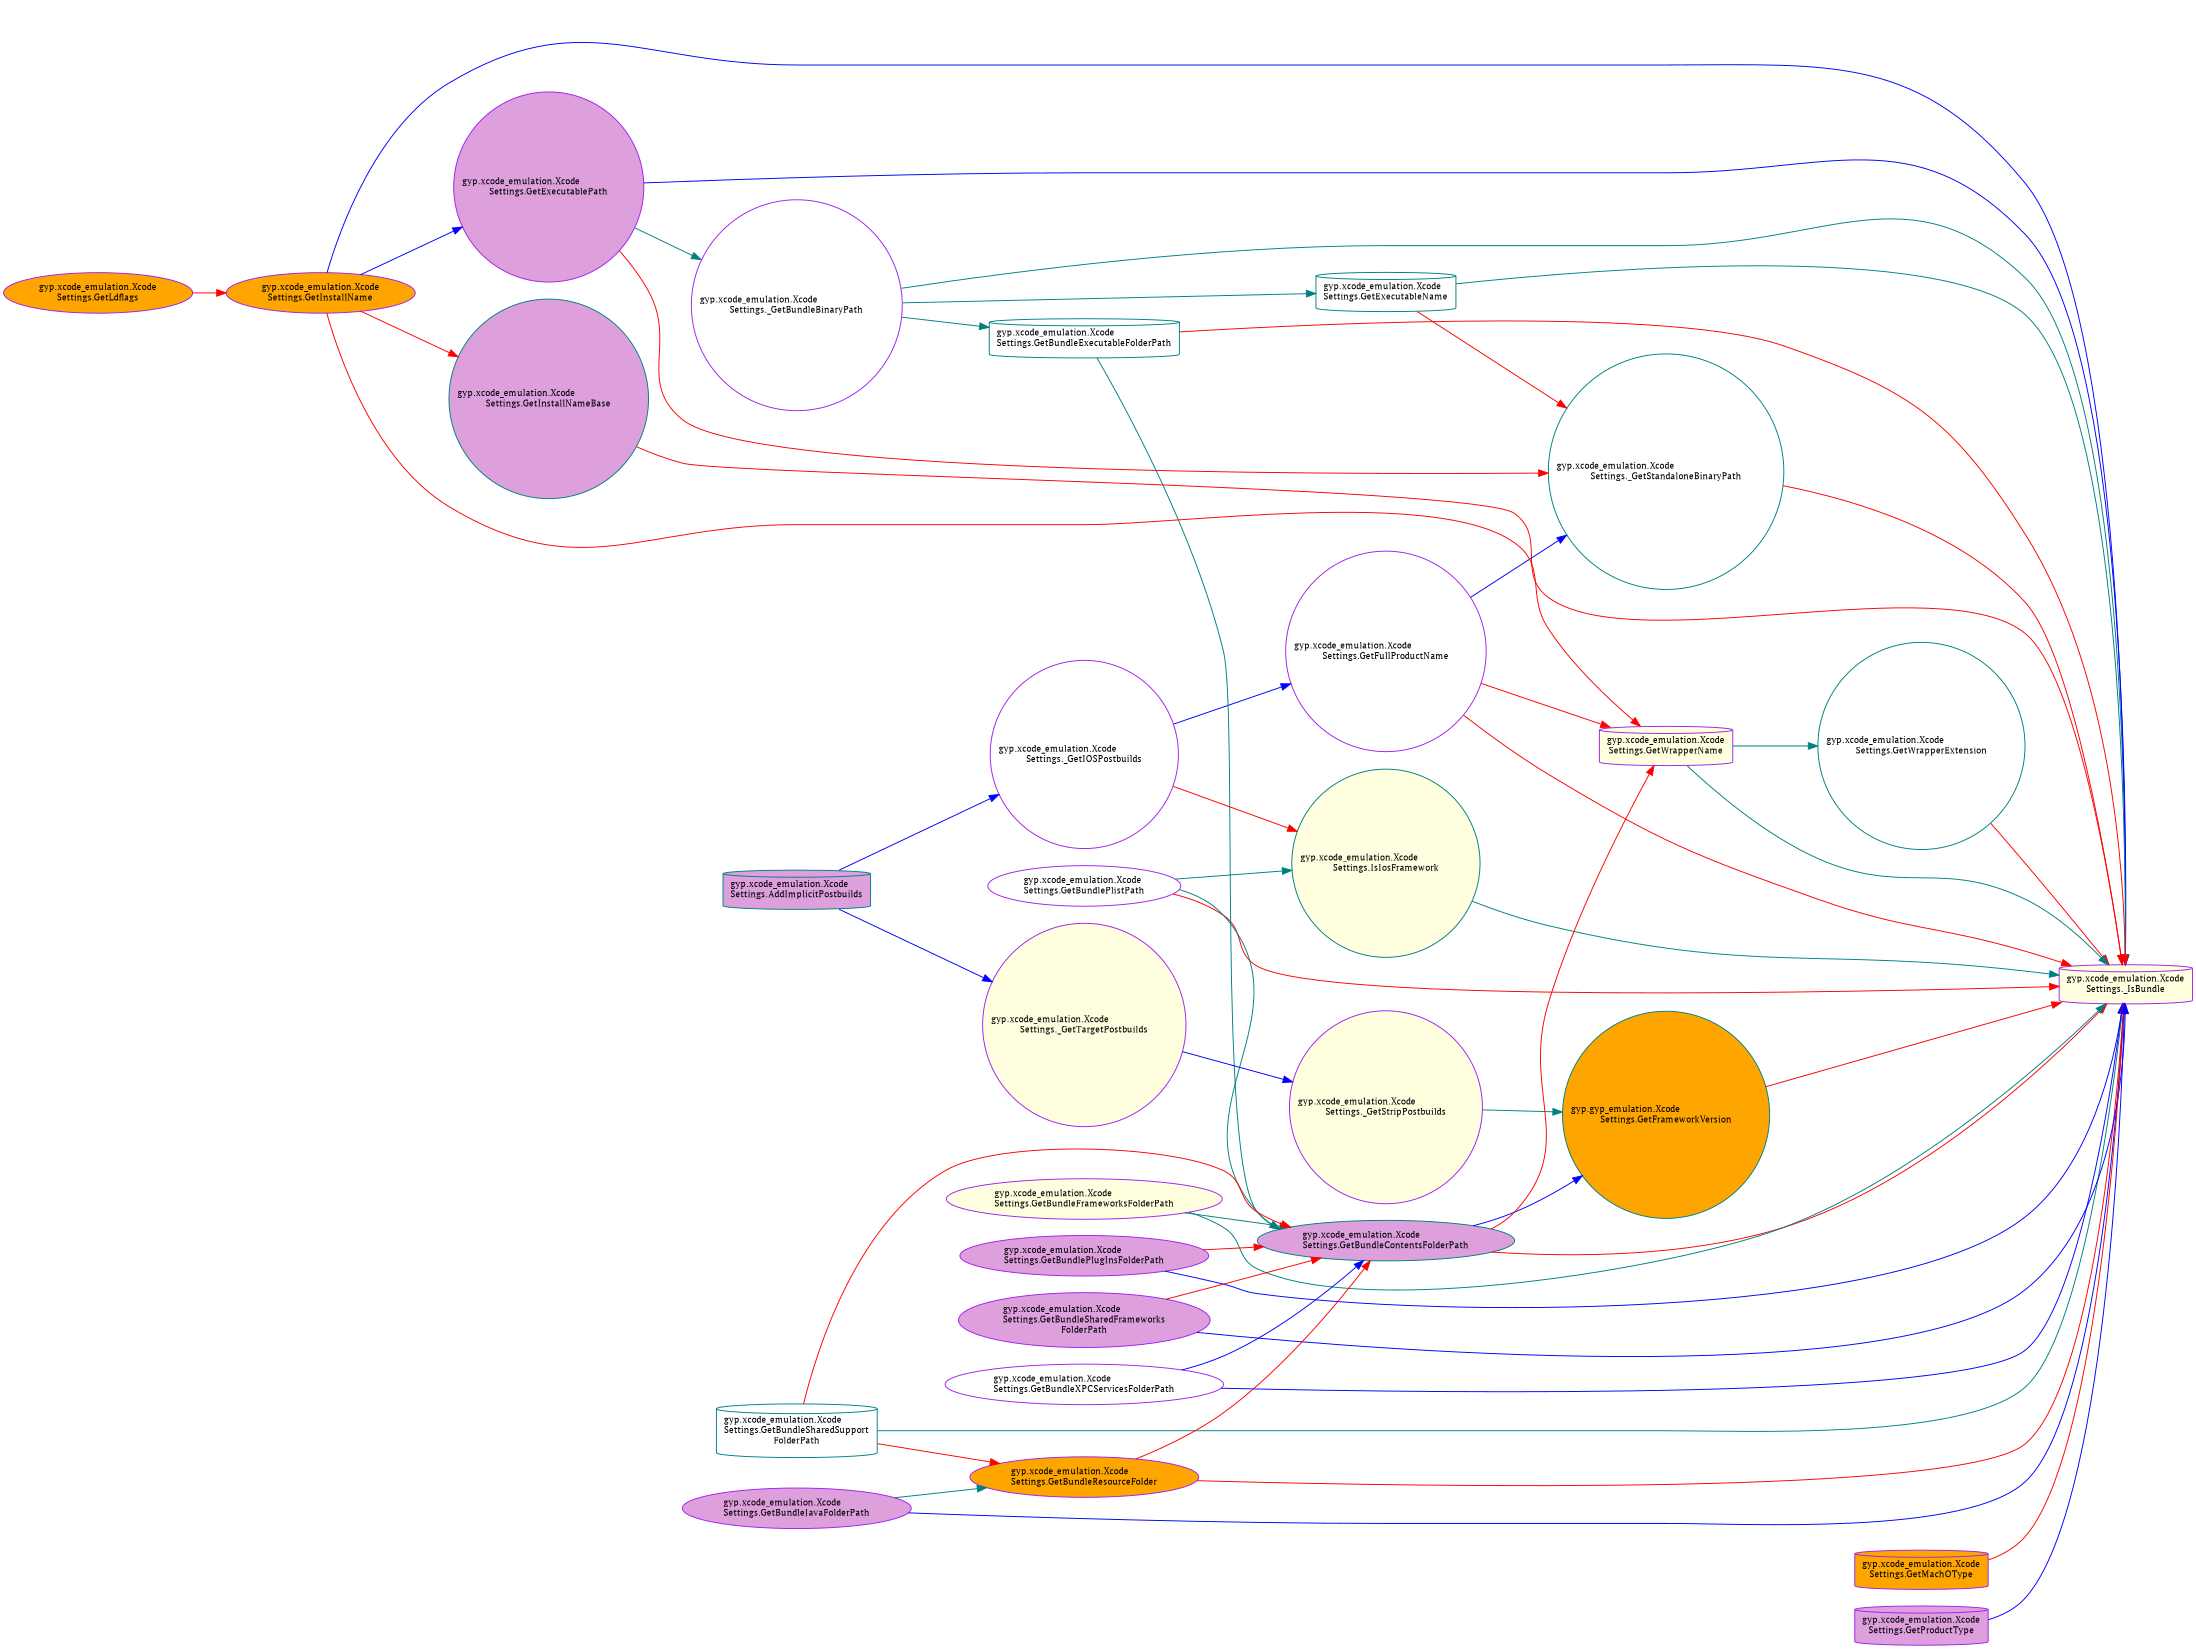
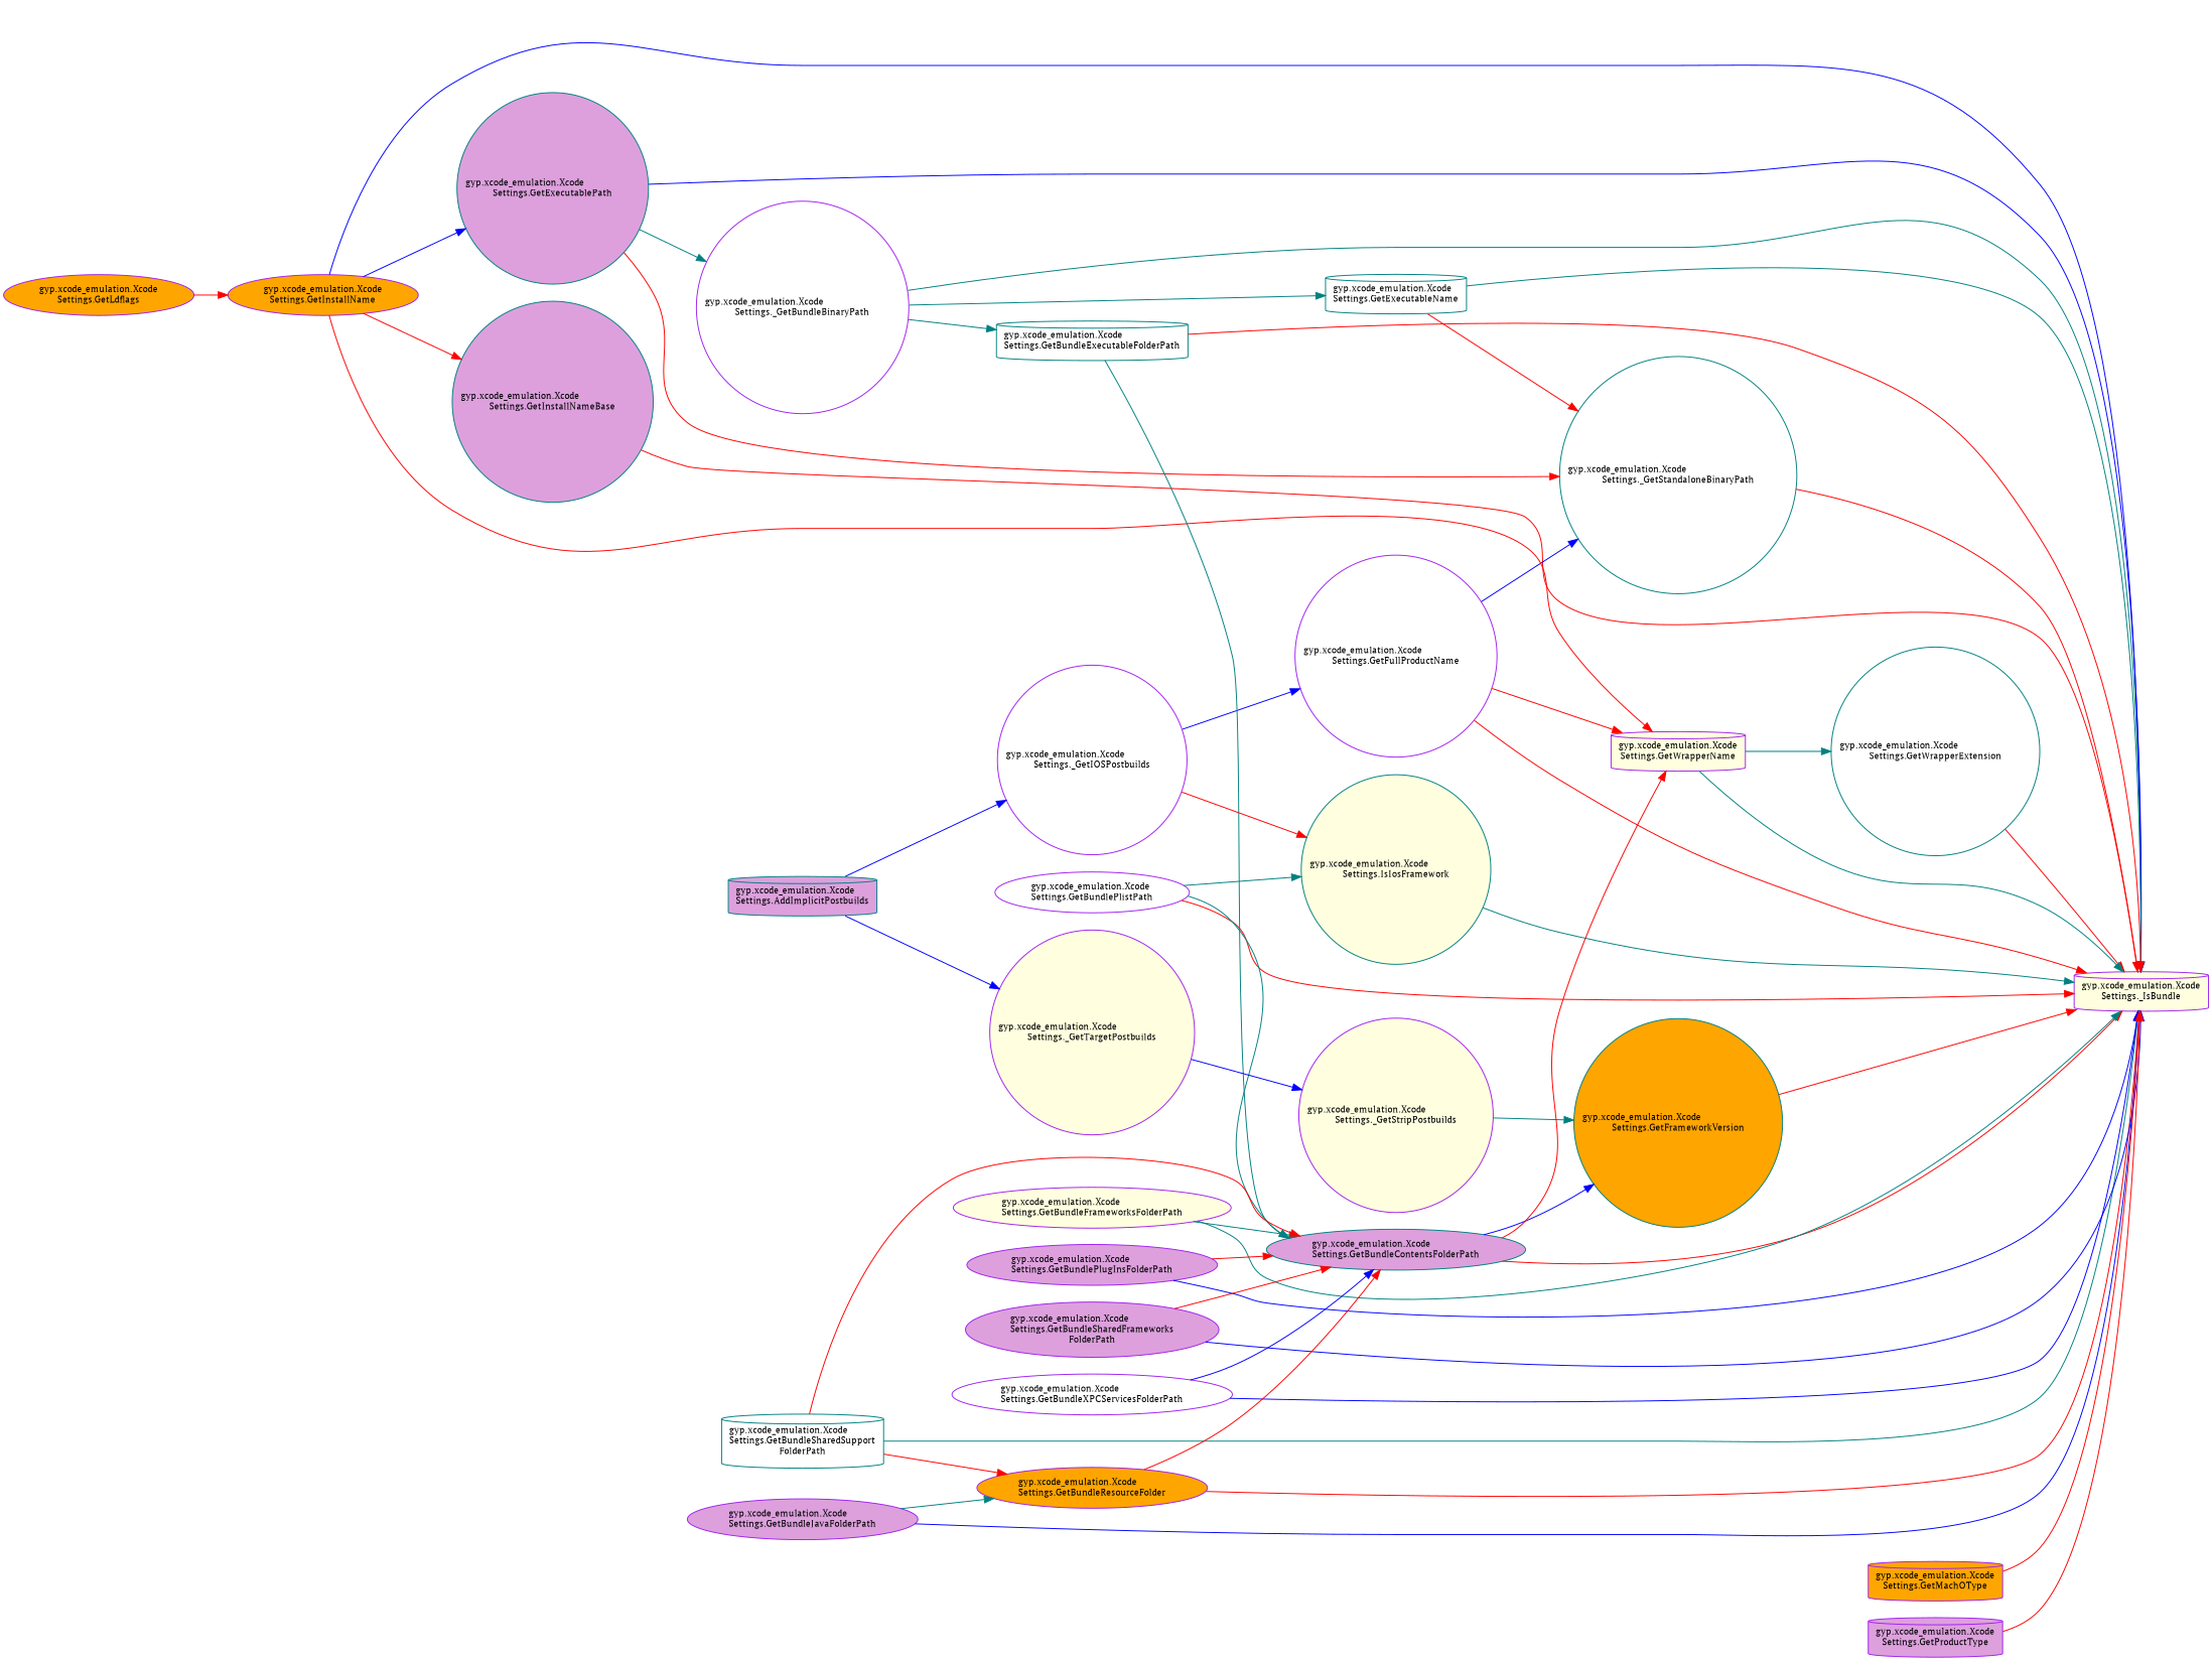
  digraph {
    fontname="PT Serif"
    rankdir=RL
    node [color=purple fillcolor=white fontname="PT Serif" fontsize=10 shape=circle style=filled]
    edge [color=red dir=back fontname="PT Serif" fontsize=10 labelfontname=Helvetica labelfontsize=10 style=solid]
    n1 [fillcolor=lightyellow fontcolor=black height=0.2 label="gyp.xcode_emulation.Xcode\lSettings._IsBundle" shape=cylinder width=0.4]
    n2 [height=0.2 label="gyp.xcode_emulation.Xcode\lSettings._GetBundleBinaryPath" width=0.4]
-   n3 [fillcolor=plum height=0.2 label="gyp.xcode_emulation.Xcode\lSettings.GetExecutablePath" width=0.4]
+   n3 [color=teal fillcolor=plum height=0.2 label="gyp.xcode_emulation.Xcode\lSettings.GetExecutablePath" width=0.4]
    n4 [fillcolor=orange height=0.2 label="gyp.xcode_emulation.Xcode\lSettings.GetInstallName" shape=ellipse width=0.4]
    n5 [color=teal height=0.2 label="gyp.xcode_emulation.Xcode\lSettings._GetStandaloneBinaryPath" width=0.4]
    n6 [color=teal height=0.2 label="gyp.xcode_emulation.Xcode\lSettings.GetExecutableName" shape=cylinder width=0.4]
    n7 [height=0.2 label="gyp.xcode_emulation.Xcode\lSettings.GetFullProductName" width=0.4]
    n8 [color=teal fillcolor=plum height=0.2 label="gyp.xcode_emulation.Xcode\lSettings.GetBundleContentsFolderPath" shape=ellipse width=0.4]
    n9 [color=teal height=0.2 label="gyp.xcode_emulation.Xcode\lSettings.GetBundleExecutableFolderPath" shape=cylinder width=0.4]
    n10 [fillcolor=lightyellow height=0.2 label="gyp.xcode_emulation.Xcode\lSettings.GetBundleFrameworksFolderPath" shape=ellipse width=0.4]
    n11 [height=0.2 label="gyp.xcode_emulation.Xcode\lSettings.GetBundlePlistPath" shape=ellipse width=0.4]
    n12 [fillcolor=plum height=0.2 label="gyp.xcode_emulation.Xcode\lSettings.GetBundlePlugInsFolderPath" shape=ellipse width=0.4]
    n13 [fillcolor=orange height=0.2 label="gyp.xcode_emulation.Xcode\lSettings.GetBundleResourceFolder" shape=ellipse width=0.4]
    n14 [fillcolor=plum height=0.2 label="gyp.xcode_emulation.Xcode\lSettings.GetBundleJavaFolderPath" shape=ellipse width=0.4]
    n15 [color=teal height=0.2 label="gyp.xcode_emulation.Xcode\lSettings.GetBundleSharedSupport\lFolderPath" shape=cylinder width=0.4]
    n16 [fillcolor=plum height=0.2 label="gyp.xcode_emulation.Xcode\lSettings.GetBundleSharedFrameworks\lFolderPath" shape=ellipse width=0.4]
    n17 [height=0.2 label="gyp.xcode_emulation.Xcode\lSettings.GetBundleXPCServicesFolderPath" shape=ellipse width=0.4]
-   n18 [color=teal fillcolor=orange height=0.2 label="gyp.gyp_emulation.Xcode\lSettings.GetFrameworkVersion" width=0.4]
+   n18 [color=teal fillcolor=orange height=0.2 label="gyp.xcode_emulation.Xcode\lSettings.GetFrameworkVersion" width=0.4]
    n19 [color=teal fillcolor=plum height=0.2 label="gyp.xcode_emulation.Xcode\lSettings.GetInstallNameBase" width=0.4]
    n20 [fillcolor=orange height=0.2 label="gyp.xcode_emulation.Xcode\lSettings.GetMachOType" shape=cylinder width=0.4]
    n21 [fillcolor=plum height=0.2 label="gyp.xcode_emulation.Xcode\lSettings.GetProductType" shape=cylinder width=0.4]
    n22 [color=teal height=0.2 label="gyp.xcode_emulation.Xcode\lSettings.GetWrapperExtension" width=0.4]
    n23 [fillcolor=lightyellow height=0.2 label="gyp.xcode_emulation.Xcode\lSettings.GetWrapperName" shape=cylinder width=0.4]
    n24 [color=teal fillcolor=lightyellow height=0.2 label="gyp.xcode_emulation.Xcode\lSettings.IsIosFramework" width=0.4]
    n25 [fillcolor=orange height=0.2 label="gyp.xcode_emulation.Xcode\lSettings.GetLdflags" shape=ellipse width=0.4]
    n26 [height=0.2 label="gyp.xcode_emulation.Xcode\lSettings._GetIOSPostbuilds" width=0.4]
    n27 [fillcolor=lightyellow height=0.2 label="gyp.xcode_emulation.Xcode\lSettings._GetStripPostbuilds" width=0.4]
    n28 [fillcolor=lightyellow height=0.2 label="gyp.xcode_emulation.Xcode\lSettings._GetTargetPostbuilds" width=0.4]
    n29 [color=teal fillcolor=plum height=0.2 label="gyp.xcode_emulation.Xcode\lSettings.AddImplicitPostbuilds" shape=cylinder width=0.4]
    n1 -> n2 [color=teal]
    n1 -> n3 [color=blue]
    n1 -> n4 [color=blue]
    n1 -> n5
    n1 -> n6 [color=teal]
    n1 -> n7
    n1 -> n8
    n1 -> n9
    n1 -> n10 [color=teal]
    n1 -> n11
    n1 -> n12 [color=blue]
    n1 -> n13
    n1 -> n14 [color=blue]
    n1 -> n15 [color=teal]
    n1 -> n16 [color=blue]
    n1 -> n17 [color=blue]
    n1 -> n18
    n1 -> n19
    n1 -> n20
-   n1 -> n21 [color=blue]
+   n1 -> n21
    n1 -> n22
    n1 -> n23 [color=teal]
    n1 -> n24 [color=teal]
    n2 -> n3 [color=teal]
    n3 -> n4 [color=blue]
    n4 -> n25
    n5 -> n3
    n5 -> n6
    n5 -> n7 [color=blue]
    n6 -> n2 [color=teal]
    n7 -> n26 [color=blue]
    n8 -> n9 [color=teal]
    n8 -> n10 [color=teal]
    n8 -> n11 [color=teal]
    n8 -> n12
    n8 -> n13
    n8 -> n15
    n8 -> n16
    n8 -> n17 [color=blue]
    n9 -> n2 [color=teal]
    n13 -> n14 [color=teal]
    n13 -> n15
    n18 -> n8 [color=blue]
    n18 -> n27 [color=teal]
    n19 -> n4
    n22 -> n23 [color=teal]
    n23 -> n4
    n23 -> n7
    n23 -> n8
    n24 -> n11 [color=teal]
    n24 -> n26
    n26 -> n29 [color=blue]
    n27 -> n28 [color=blue]
    n28 -> n29 [color=blue]
  }
